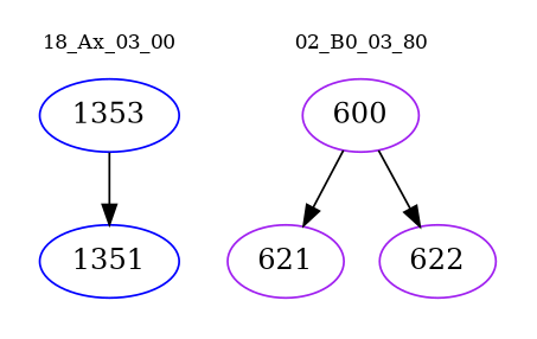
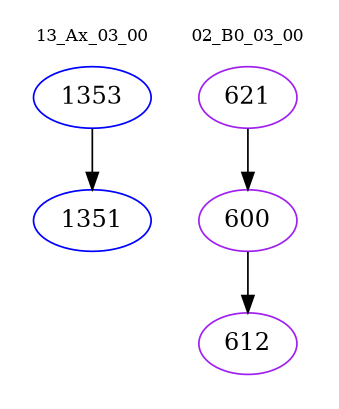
  digraph {
    node [color=purple]
    edge [color=black]
    n1 [color=blue label=1353]
    n2 [color=blue label=1351]
    n3 [label=621]
    n4 [label=600]
-   n5 [label=622]
+   n5 [label=612]
    subgraph cluster_1 {
      color=white
      fontsize=10
-     label="18_Ax_03_00"
+     label="13_Ax_03_00"
      n1
      n2
    }
    subgraph cluster_2 {
      color=white
      fontsize=10
-     label="02_B0_03_80"
+     label="02_B0_03_00"
      n3
      n4
      n5
    }
    n1 -> n2
-   n4 -> n3
+   n3 -> n4
    n4 -> n5
  }
